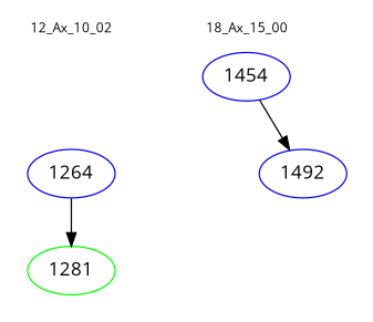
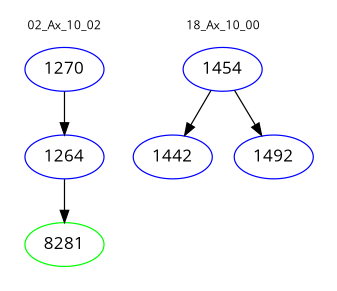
  digraph {
    fontname="Open Sans"
    node [color=blue fontname="Open Sans"]
    edge [color=black fontname="Open Sans"]
+   n1 [label=1270]
    n2 [label=1264]
-   n3 [color=green label=1281]
+   n3 [color=green label=8281]
    n4 [label=1454]
+   n5 [label=1442]
    n6 [label=1492]
    subgraph cluster_1 {
      color=white
      fontsize=10
-     label="12_Ax_10_02"
+     label="02_Ax_10_02"
+     n1
      n2
      n3
    }
    subgraph cluster_2 {
      color=white
      fontsize=10
-     label="18_Ax_15_00"
+     label="18_Ax_10_00"
      n4
+     n5
      n6
    }
+   n1 -> n2
    n2 -> n3
+   n4 -> n5
    n4 -> n6
  }
